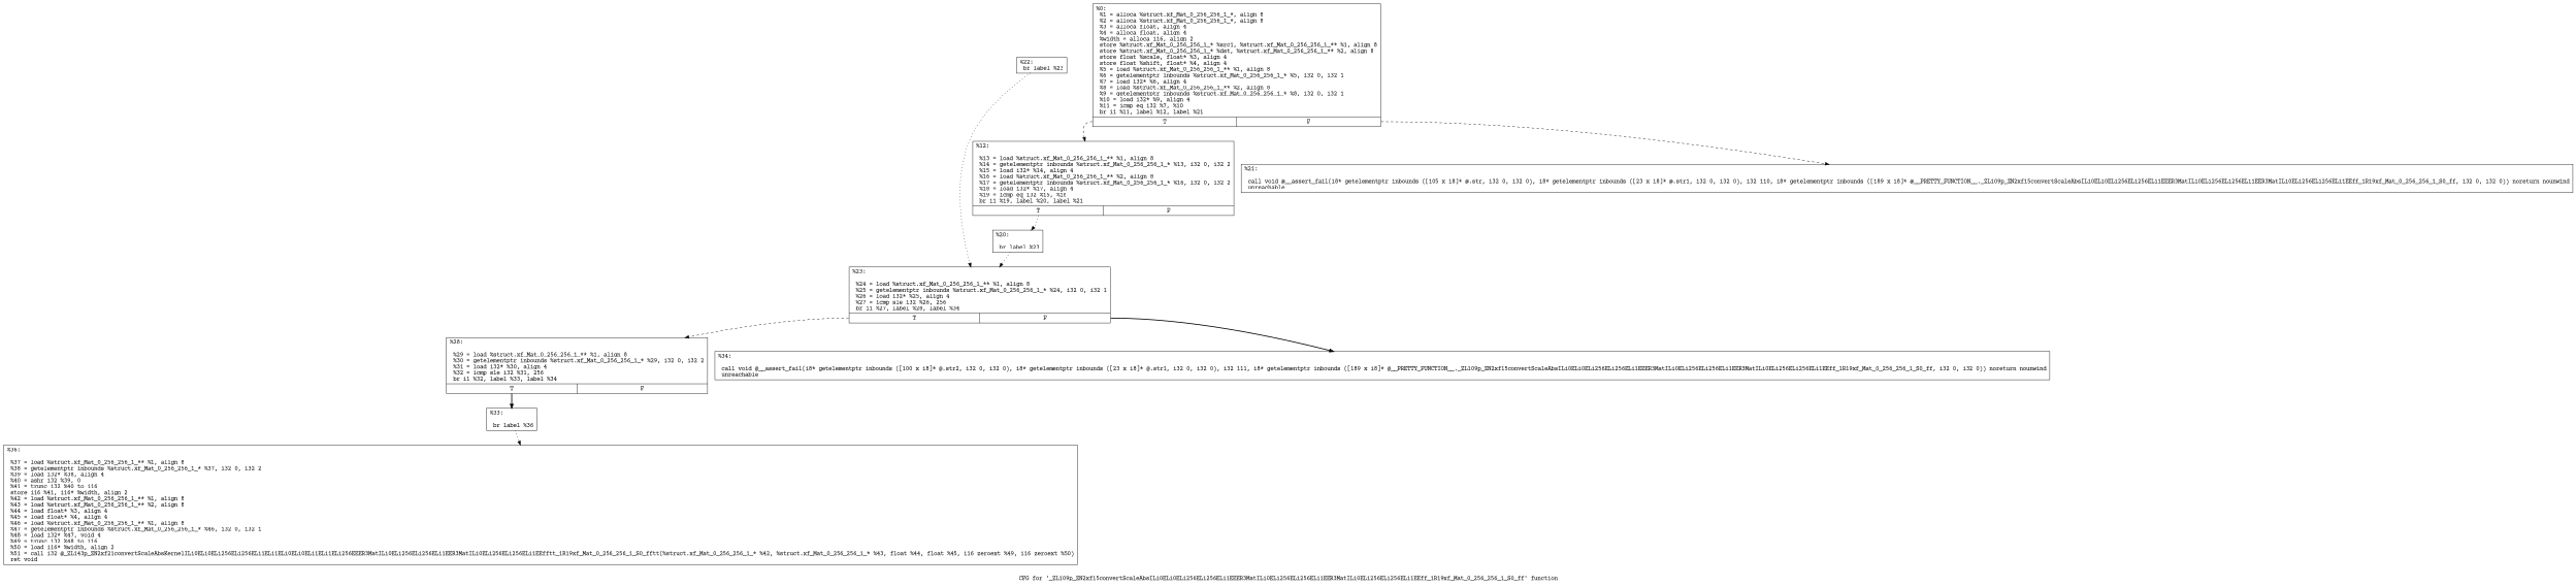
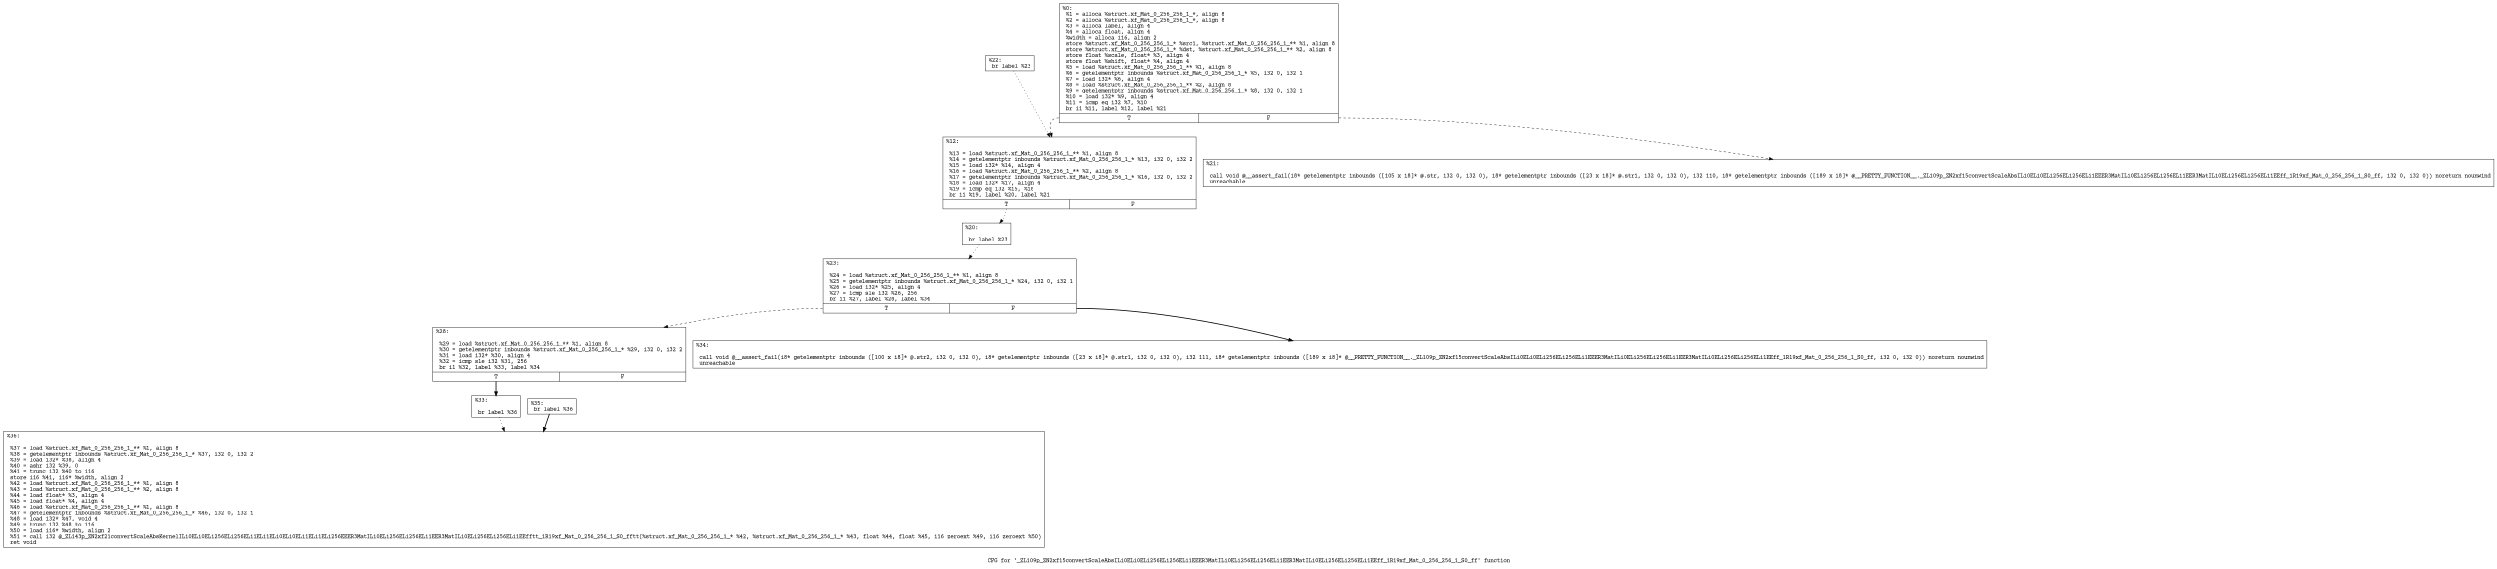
  digraph {
    fontname="Courier Prime"
    label="CFG for '_ZL109p_ZN2xf15convertScaleAbsILi0ELi0ELi256ELi256ELi1EEER3MatILi0ELi256ELi256ELi1EER3MatILi0ELi256ELi256ELi1EEff_1R19xf_Mat_0_256_256_1_S0_ff' function"
    node [fontname="Courier Prime" shape=record]
    edge [fontname="Courier Prime" style=dotted]
-   n1 [label="{%0:\l  %1 = alloca %struct.xf_Mat_0_256_256_1_*, align 8\l  %2 = alloca %struct.xf_Mat_0_256_256_1_*, align 8\l  %3 = alloca float, align 4\l  %4 = alloca float, align 4\l  %width = alloca i16, align 2\l  store %struct.xf_Mat_0_256_256_1_* %src1, %struct.xf_Mat_0_256_256_1_** %1, align 8\l  store %struct.xf_Mat_0_256_256_1_* %dst, %struct.xf_Mat_0_256_256_1_** %2, align 8\l  store float %scale, float* %3, align 4\l  store float %shift, float* %4, align 4\l  %5 = load %struct.xf_Mat_0_256_256_1_** %1, align 8\l  %6 = getelementptr inbounds %struct.xf_Mat_0_256_256_1_* %5, i32 0, i32 1\l  %7 = load i32* %6, align 4\l  %8 = load %struct.xf_Mat_0_256_256_1_** %2, align 8\l  %9 = getelementptr inbounds %struct.xf_Mat_0_256_256_1_* %8, i32 0, i32 1\l  %10 = load i32* %9, align 4\l  %11 = icmp eq i32 %7, %10\l  br i1 %11, label %12, label %21\l|{<s0>T|<s1>F}}"]
+   n1 [label="{%0:\l  %1 = alloca %struct.xf_Mat_0_256_256_1_*, align 8\l  %2 = alloca %struct.xf_Mat_0_256_256_1_*, align 8\l  %3 = alloca label, align 4\l  %4 = alloca float, align 4\l  %width = alloca i16, align 2\l  store %struct.xf_Mat_0_256_256_1_* %src1, %struct.xf_Mat_0_256_256_1_** %1, align 8\l  store %struct.xf_Mat_0_256_256_1_* %dst, %struct.xf_Mat_0_256_256_1_** %2, align 8\l  store float %scale, float* %3, align 4\l  store float %shift, float* %4, align 4\l  %5 = load %struct.xf_Mat_0_256_256_1_** %1, align 8\l  %6 = getelementptr inbounds %struct.xf_Mat_0_256_256_1_* %5, i32 0, i32 1\l  %7 = load i32* %6, align 4\l  %8 = load %struct.xf_Mat_0_256_256_1_** %2, align 8\l  %9 = getelementptr inbounds %struct.xf_Mat_0_256_256_1_* %8, i32 0, i32 1\l  %10 = load i32* %9, align 4\l  %11 = icmp eq i32 %7, %10\l  br i1 %11, label %12, label %21\l|{<s0>T|<s1>F}}"]
    n2 [label="{%12:\l\l  %13 = load %struct.xf_Mat_0_256_256_1_** %1, align 8\l  %14 = getelementptr inbounds %struct.xf_Mat_0_256_256_1_* %13, i32 0, i32 2\l  %15 = load i32* %14, align 4\l  %16 = load %struct.xf_Mat_0_256_256_1_** %2, align 8\l  %17 = getelementptr inbounds %struct.xf_Mat_0_256_256_1_* %16, i32 0, i32 2\l  %18 = load i32* %17, align 4\l  %19 = icmp eq i32 %15, %18\l  br i1 %19, label %20, label %21\l|{<s0>T|<s1>F}}"]
    n3 [label="{%21:\l\l  call void @__assert_fail(i8* getelementptr inbounds ([105 x i8]* @.str, i32 0, i32 0), i8* getelementptr inbounds ([23 x i8]* @.str1, i32 0, i32 0), i32 110, i8* getelementptr inbounds ([189 x i8]* @__PRETTY_FUNCTION__._ZL109p_ZN2xf15convertScaleAbsILi0ELi0ELi256ELi256ELi1EEER3MatILi0ELi256ELi256ELi1EER3MatILi0ELi256ELi256ELi1EEff_1R19xf_Mat_0_256_256_1_S0_ff, i32 0, i32 0)) noreturn nounwind\l  unreachable\l}"]
    n4 [label="{%20:\l\l  br label %23\l}"]
    n5 [label="{%23:\l\l  %24 = load %struct.xf_Mat_0_256_256_1_** %1, align 8\l  %25 = getelementptr inbounds %struct.xf_Mat_0_256_256_1_* %24, i32 0, i32 1\l  %26 = load i32* %25, align 4\l  %27 = icmp sle i32 %26, 256\l  br i1 %27, label %28, label %34\l|{<s0>T|<s1>F}}"]
    n6 [label="{%28:\l\l  %29 = load %struct.xf_Mat_0_256_256_1_** %1, align 8\l  %30 = getelementptr inbounds %struct.xf_Mat_0_256_256_1_* %29, i32 0, i32 2\l  %31 = load i32* %30, align 4\l  %32 = icmp sle i32 %31, 256\l  br i1 %32, label %33, label %34\l|{<s0>T|<s1>F}}"]
    n7 [label="{%34:\l\l  call void @__assert_fail(i8* getelementptr inbounds ([100 x i8]* @.str2, i32 0, i32 0), i8* getelementptr inbounds ([23 x i8]* @.str1, i32 0, i32 0), i32 111, i8* getelementptr inbounds ([189 x i8]* @__PRETTY_FUNCTION__._ZL109p_ZN2xf15convertScaleAbsILi0ELi0ELi256ELi256ELi1EEER3MatILi0ELi256ELi256ELi1EER3MatILi0ELi256ELi256ELi1EEff_1R19xf_Mat_0_256_256_1_S0_ff, i32 0, i32 0)) noreturn nounwind\l  unreachable\l}"]
    n8 [label="{%33:\l\l  br label %36\l}"]
    n9 [label="{%22:                                                  \l  br label %23\l}"]
    n10 [label="{%36:\l\l  %37 = load %struct.xf_Mat_0_256_256_1_** %1, align 8\l  %38 = getelementptr inbounds %struct.xf_Mat_0_256_256_1_* %37, i32 0, i32 2\l  %39 = load i32* %38, align 4\l  %40 = ashr i32 %39, 0\l  %41 = trunc i32 %40 to i16\l  store i16 %41, i16* %width, align 2\l  %42 = load %struct.xf_Mat_0_256_256_1_** %1, align 8\l  %43 = load %struct.xf_Mat_0_256_256_1_** %2, align 8\l  %44 = load float* %3, align 4\l  %45 = load float* %4, align 4\l  %46 = load %struct.xf_Mat_0_256_256_1_** %1, align 8\l  %47 = getelementptr inbounds %struct.xf_Mat_0_256_256_1_* %46, i32 0, i32 1\l  %48 = load i32* %47, void 4\l  %49 = trunc i32 %48 to i16\l  %50 = load i16* %width, align 2\l  %51 = call i32 @_ZL143p_ZN2xf21convertScaleAbsKernelILi0ELi0ELi256ELi256ELi1ELi1ELi0ELi0ELi1ELi1ELi256EEER3MatILi0ELi256ELi256ELi1EER3MatILi0ELi256ELi256ELi1EEfftt_1R19xf_Mat_0_256_256_1_S0_fftt(%struct.xf_Mat_0_256_256_1_* %42, %struct.xf_Mat_0_256_256_1_* %43, float %44, float %45, i16 zeroext %49, i16 zeroext %50)\l  ret void\l}"]
+   n11 [label="{%35:                                                  \l  br label %36\l}"]
    n1 -> n2 [style=dashed tailport=s0]
    n1 -> n3 [style=dashed tailport=s1]
    n2 -> n4 [tailport=s0]
    n4 -> n5
    n5 -> n6 [style=dashed tailport=s0]
    n5 -> n7 [style=bold tailport=s1]
    n6 -> n8 [style=bold tailport=s0]
    n8 -> n10
-   n9 -> n5
+   n9 -> n2
+   n11 -> n10 [style=bold]
  }
